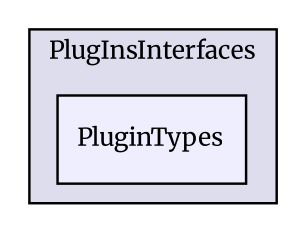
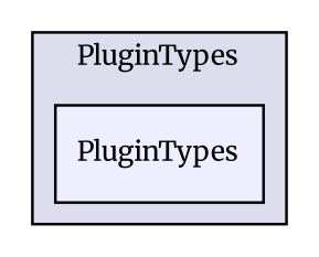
  digraph {
    compound=true
    fontname=Merriweather
    n1 [fillcolor="#eeeeff" fontname=Merriweather fontsize=10 label=PluginTypes pencolor=black shape=box style=filled]
    subgraph cluster_1 {
      bgcolor="#ddddee"
      fontsize=10
-     label=PlugInsInterfaces
+     label=PluginTypes
      pencolor=black
      n1
    }
  }
